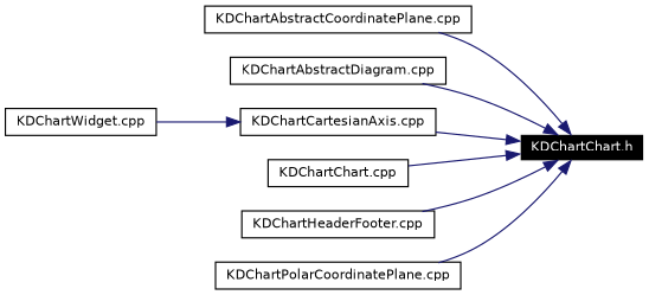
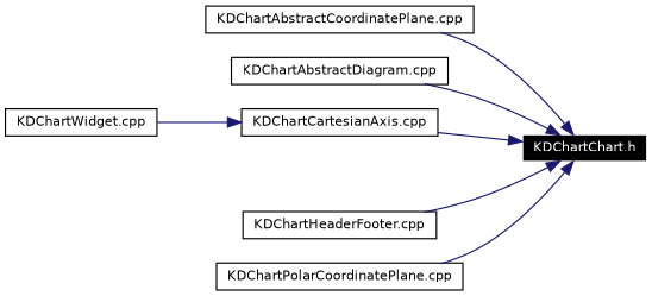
  digraph {
    rankdir=LR
    node [color=black fontname=Helvetica fontsize=10 shape=record]
    edge [color=midnightblue fontname=Helvetica fontsize=10 labelfontname=Helvetica labelfontsize=10 style=solid]
    n1 [color=white fillcolor=black fontcolor=white height=0.2 label="KDChartChart.h" style=filled width=0.4]
    n2 [height=0.2 label="KDChartAbstractCoordinatePlane.cpp" width=0.4]
    n3 [height=0.2 label="KDChartAbstractDiagram.cpp" width=0.4]
    n4 [height=0.2 label="KDChartCartesianAxis.cpp" width=0.4]
-   n5 [height=0.2 label="KDChartChart.cpp" width=0.4]
    n6 [height=0.2 label="KDChartHeaderFooter.cpp" width=0.4]
    n7 [height=0.2 label="KDChartPolarCoordinatePlane.cpp" width=0.4]
    n8 [height=0.2 label="KDChartWidget.cpp" width=0.4]
    n2 -> n1
    n3 -> n1
    n4 -> n1
-   n5 -> n1
    n6 -> n1
    n7 -> n1
    n8 -> n4
  }
